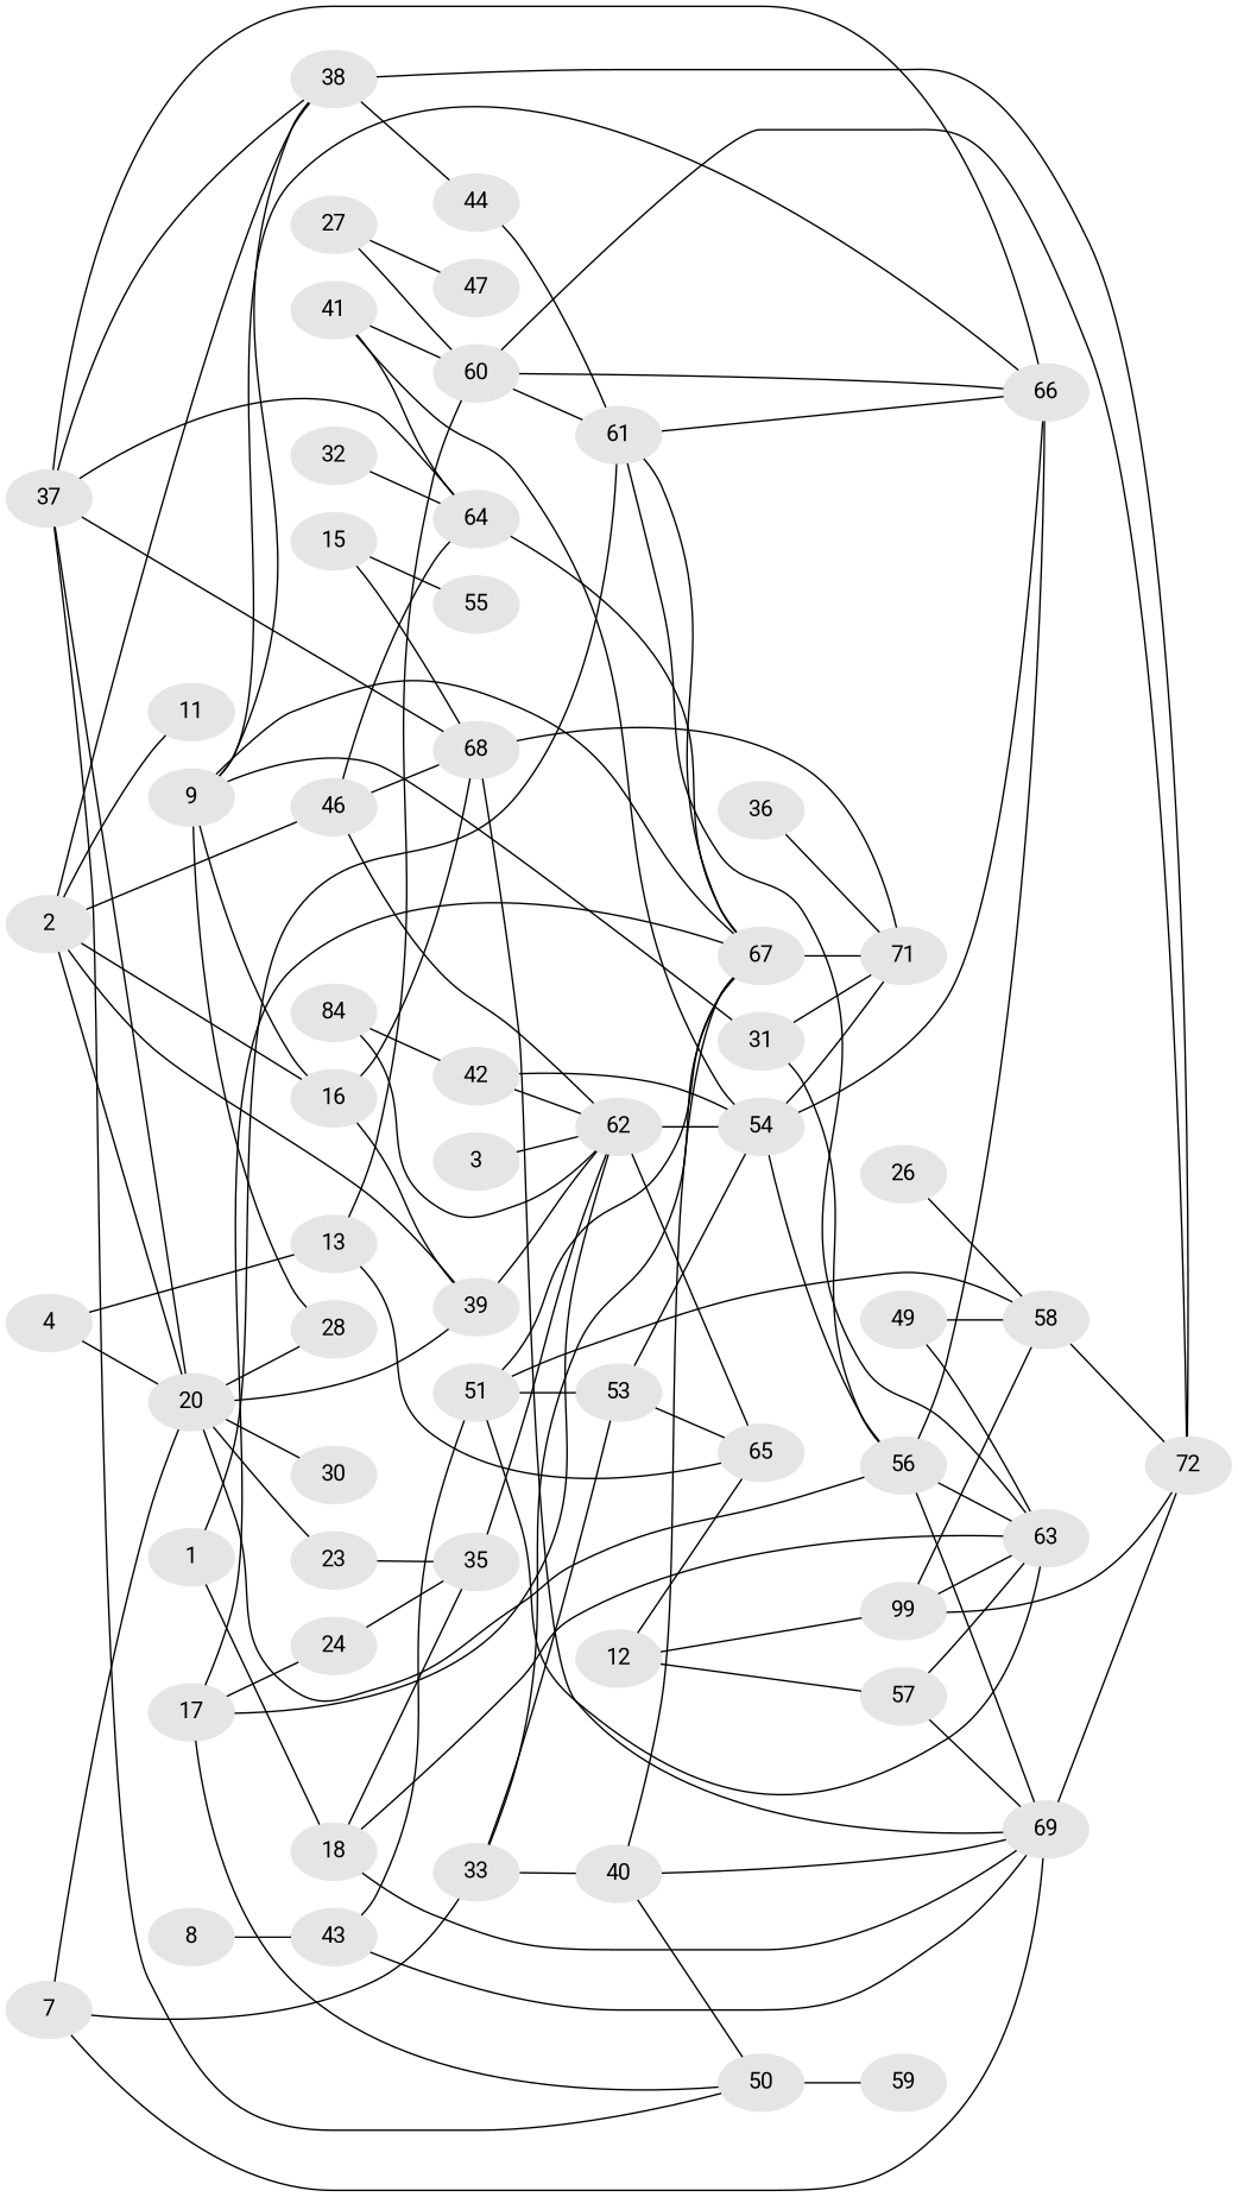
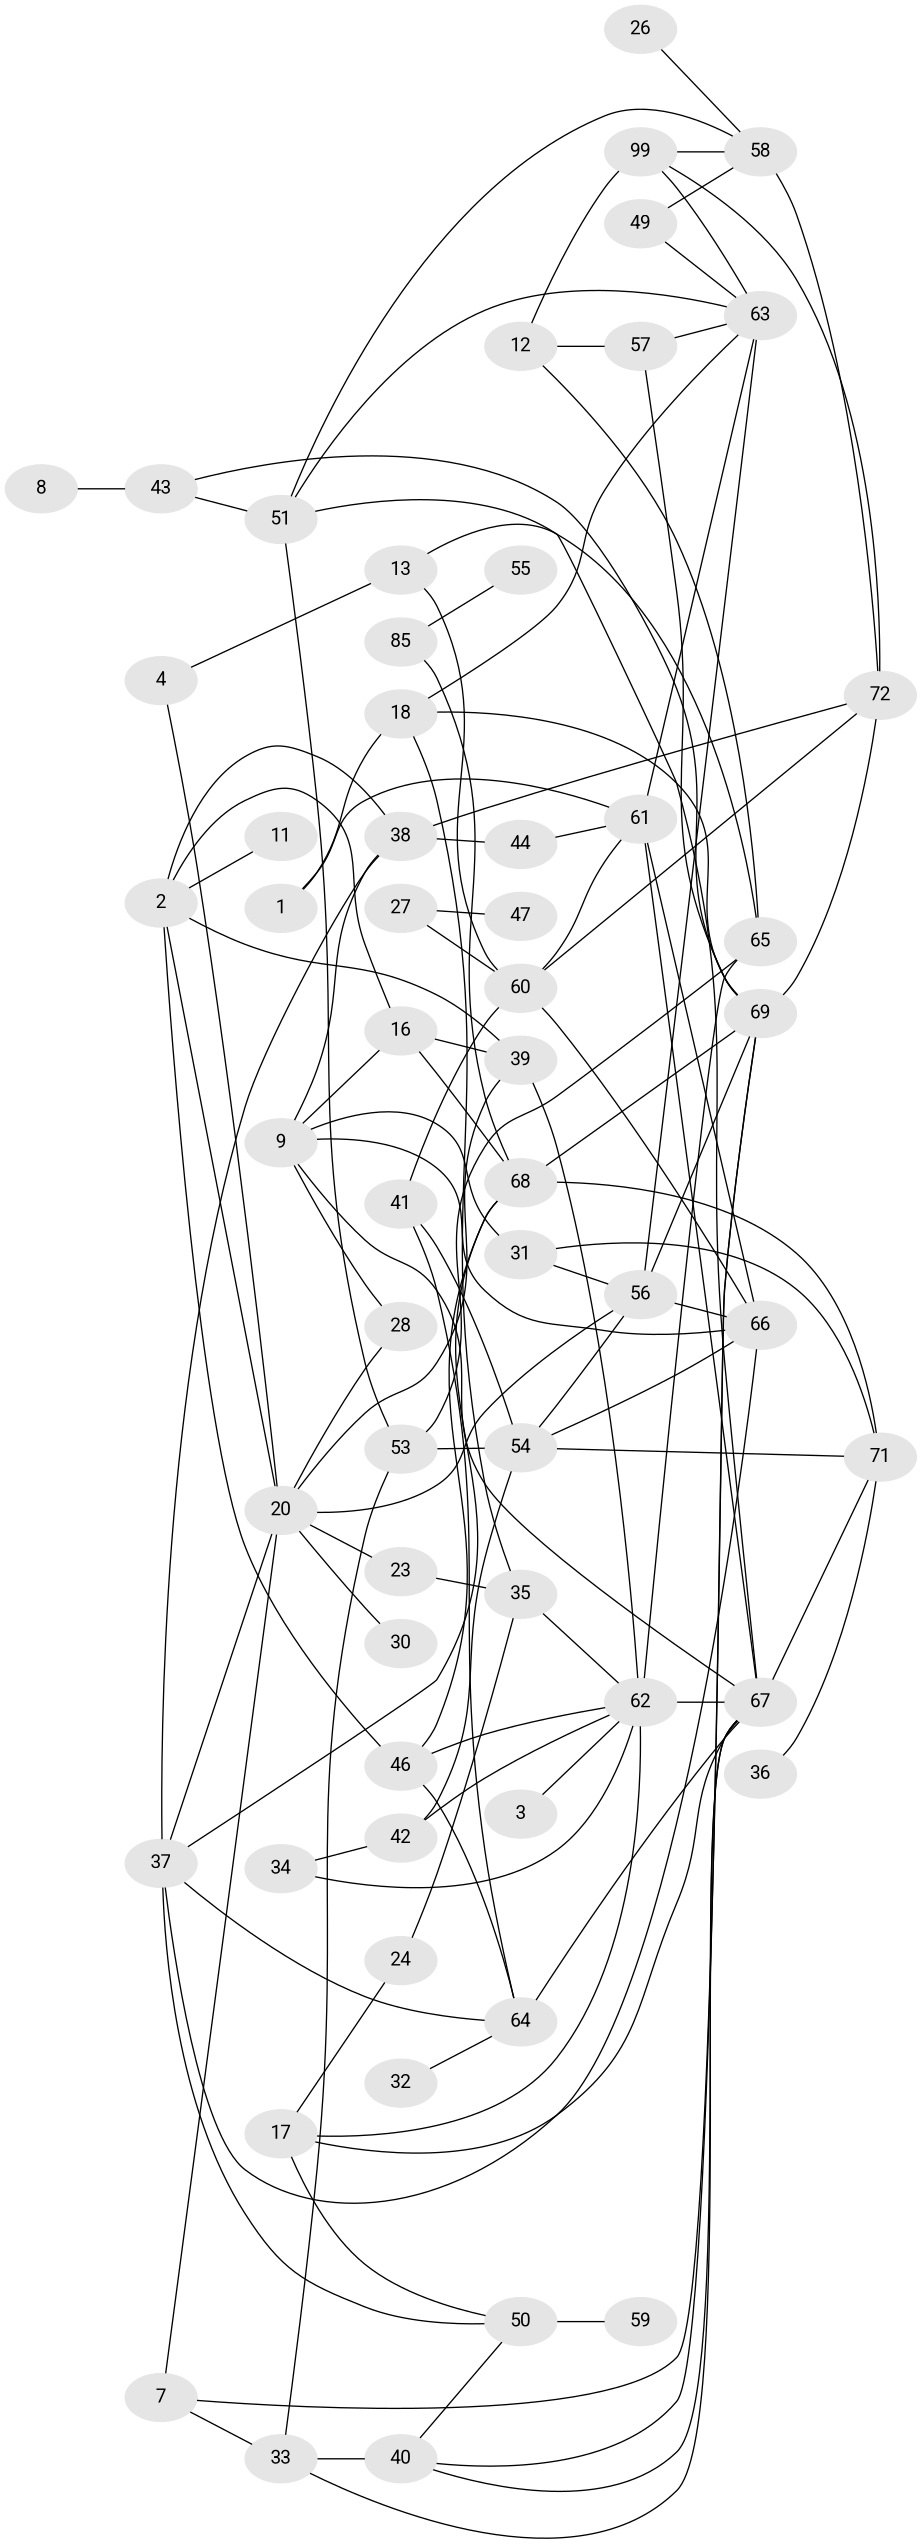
  graph {
    fontname=Roboto
    rankdir=LR
    node [color=gray90 fontname=Roboto style=filled]
    edge [fontname=Roboto weight=1.0]
    1
    18
    61
    69
    35
    63
    66
    67
    2
    11
    16
    20
    38
    39
    46
    68
    28
    23
    30
    56
    72
    44
    62
    41
    60
    64
    54
    3
    65
    4
    13
    7
    33
    40
    53
    8
    43
    51
    9
    31
    71
    n42 [label=99]
    12
    57
    58
-   15
+   15 [label=85]
    55
    17
    24
    50
    59
    26
    27
    47
    32
-   34 [label=84]
+   34
    42
    36
    37
    49
    1 -- 18
    1 -- 61
    18 -- 69
    18 -- 35
    18 -- 63
    61 -- 63
    61 -- 66
    61 -- 67
    69 -- 72 [weight=2.0]
    35 -- 62
    67 -- 71
    2 -- 11
    2 -- 16
    2 -- 20
    2 -- 38
    2 -- 39
    2 -- 46
    16 -- 39
    16 -- 68
    20 -- 39
    20 -- 28
    20 -- 23
    20 -- 30
    20 -- 56
    38 -- 72
    38 -- 44
    39 -- 62
    46 -- 68
    46 -- 62
    46 -- 64
    68 -- 69
    68 -- 71
    23 -- 35
    56 -- 69
    56 -- 63
    56 -- 66
    44 -- 61
-   62 -- 54 [weight=3.0]
+   62 -- 67 [weight=3.0]
    62 -- 65
    41 -- 60
    41 -- 64
    41 -- 54
    60 -- 61
    60 -- 66
    60 -- 72
    64 -- 67
    54 -- 66
    54 -- 56
    54 -- 71
    3 -- 62
    4 -- 20
    4 -- 13
    13 -- 60
    13 -- 65
    7 -- 69
    7 -- 20
    7 -- 33
    33 -- 67
    33 -- 40
    33 -- 53
    40 -- 69
    40 -- 67
    40 -- 50
    53 -- 54
    53 -- 65
    8 -- 43
    43 -- 69
    43 -- 51
    51 -- 63 [weight=2.0]
    51 -- 67
    51 -- 53
    51 -- 58
    9 -- 66
    9 -- 67
    9 -- 16
    9 -- 38
    9 -- 28 [weight=2.0]
    9 -- 31
    31 -- 56
    31 -- 71
    n42 -- 63
    n42 -- 72
    n42 -- 58
    12 -- 65 [weight=2.0]
    12 -- n42
    12 -- 57
    57 -- 69
    57 -- 63
    58 -- 72
    15 -- 68
    15 -- 55
    17 -- 67
    17 -- 62
    17 -- 24
    17 -- 50
    24 -- 35
    50 -- 59 [weight=2.0]
    26 -- 58
    27 -- 60
    27 -- 47
    32 -- 64
    34 -- 62
    34 -- 42
    42 -- 62
    42 -- 54
    36 -- 71
    37 -- 66
    37 -- 20
    37 -- 38
    37 -- 68
    37 -- 64
    37 -- 50
    49 -- 63
    49 -- 58
  }
